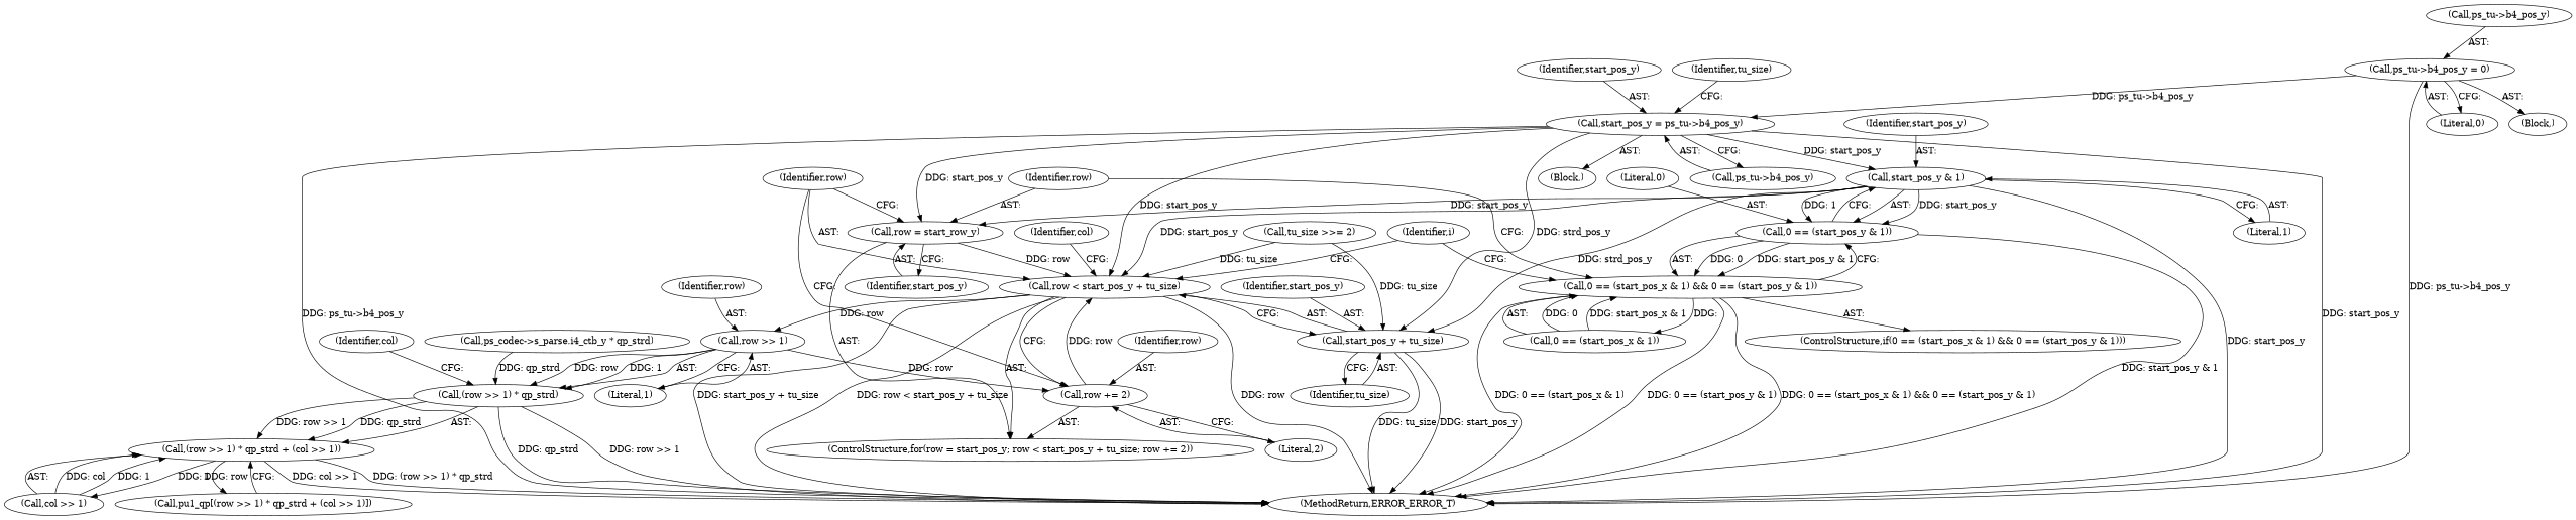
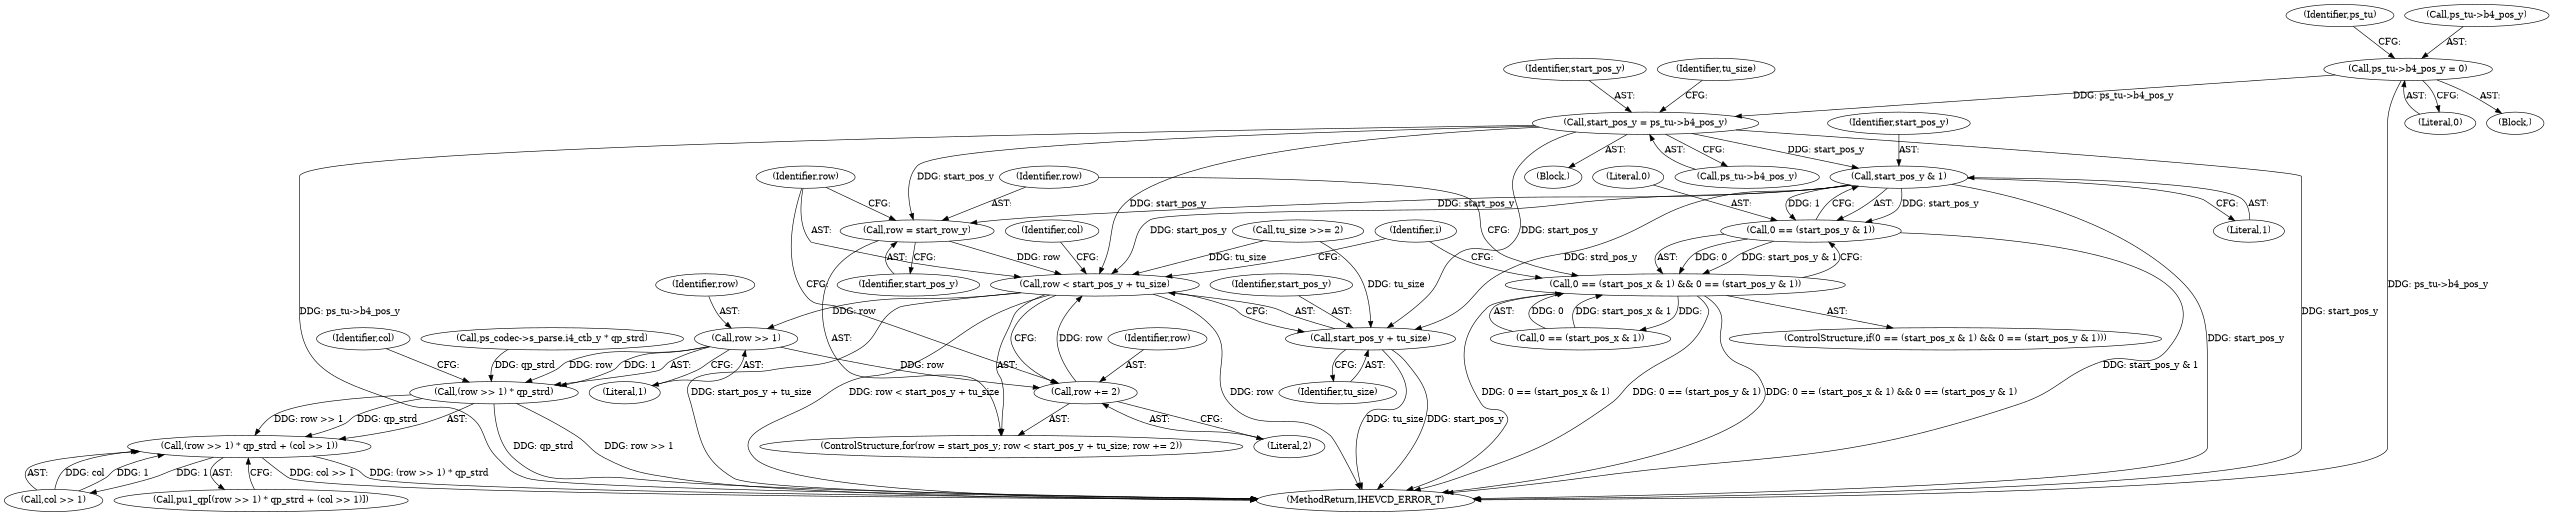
  digraph {
    n1 [label="(Call,ps_tu->b4_pos_y = 0)"]
    n2 [label="(Call,start_pos_y = ps_tu->b4_pos_y)"]
    n3 [label="(Block,)"]
-   n4 [label="(MethodReturn,ERROR_ERROR_T)"]
+   n4 [label="(MethodReturn,IHEVCD_ERROR_T)"]
    n5 [label="(Literal,0)"]
    n6 [label="(Call,start_pos_y & 1)"]
    n7 [label="(Call,row = start_row_y)"]
    n8 [label="(Call,row < start_pos_y + tu_size)"]
    n9 [label="(Call,start_pos_y + tu_size)"]
    n10 [label="(Block,)"]
    n11 [label="(Call,ps_tu->b4_pos_y)"]
    n12 [label="(Call,0 == (start_pos_y & 1))"]
    n13 [label="(Literal,1)"]
    n14 [label="(Identifier,start_pos_y)"]
    n15 [label="(ControlStructure,for(row = start_pos_y; row < start_pos_y + tu_size; row += 2))"]
    n16 [label="(Call,row += 2)"]
    n17 [label="(Call,row >> 1)"]
    n18 [label="(Identifier,tu_size)"]
    n19 [label="(Call,0 == (start_pos_x & 1) && 0 == (start_pos_y & 1))"]
    n20 [label="(ControlStructure,if(0 == (start_pos_x & 1) && 0 == (start_pos_y & 1)))"]
    n21 [label="(Call,0 == (start_pos_x & 1))"]
    n22 [label="(Literal,2)"]
    n23 [label="(Call,(row >> 1) * qp_strd)"]
    n24 [label="(Literal,1)"]
    n25 [label="(Call,(row >> 1) * qp_strd + (col >> 1))"]
    n26 [label="(Call,col >> 1)"]
    n27 [label="(Call,pu1_qp[(row >> 1) * qp_strd + (col >> 1)])"]
+   n28 [label="(Identifier,ps_tu)"]
    n29 [label="(Call,tu_size >>= 2)"]
    n30 [label="(Identifier,i)"]
    n31 [label="(Identifier,col)"]
    n32 [label="(Identifier,tu_size)"]
    n33 [label="(Identifier,start_pos_y)"]
    n34 [label="(Identifier,start_pos_y)"]
    n35 [label="(Identifier,row)"]
    n36 [label="(Identifier,row)"]
    n37 [label="(Call,ps_tu->b4_pos_y)"]
    n38 [label="(Identifier,row)"]
    n39 [label="(Identifier,row)"]
    n40 [label="(Identifier,col)"]
    n41 [label="(Call,ps_codec->s_parse.i4_ctb_y * qp_strd)"]
    n42 [label="(Identifier,start_pos_y)"]
    n43 [label="(Literal,0)"]
    n1 -> n2 [label="DDG: ps_tu->b4_pos_y"]
    n1 -> n3 [label="AST: "]
    n1 -> n4 [label="DDG: ps_tu->b4_pos_y"]
    n1 -> n5 [label="CFG: "]
    n2 -> n4 [label="DDG: start_pos_y"]
    n2 -> n4 [label="DDG: ps_tu->b4_pos_y"]
    n2 -> n6 [label="DDG: start_pos_y"]
    n2 -> n7 [label="DDG: start_pos_y"]
    n2 -> n8 [label="DDG: start_pos_y"]
-   n2 -> n9 [label="DDG: strd_pos_y"]
+   n2 -> n9 [label="DDG: start_pos_y"]
    n2 -> n10 [label="AST: "]
    n2 -> n11 [label="CFG: "]
    n5 -> n1 [label="AST: "]
    n6 -> n4 [label="DDG: start_pos_y"]
    n6 -> n7 [label="DDG: start_pos_y"]
    n6 -> n8 [label="DDG: start_pos_y"]
    n6 -> n9 [label="DDG: strd_pos_y"]
    n6 -> n12 [label="AST: "]
    n6 -> n12 [label="DDG: start_pos_y"]
    n6 -> n12 [label="DDG: 1"]
    n6 -> n13 [label="CFG: "]
    n7 -> n8 [label="DDG: row"]
    n7 -> n14 [label="CFG: "]
    n7 -> n15 [label="AST: "]
    n8 -> n4 [label="DDG: start_pos_y + tu_size"]
    n8 -> n4 [label="DDG: row < start_pos_y + tu_size"]
    n8 -> n4 [label="DDG: row"]
    n8 -> n9 [label="CFG: "]
    n8 -> n15 [label="AST: "]
    n8 -> n16 [label="CFG: "]
    n8 -> n17 [label="DDG: row"]
    n9 -> n4 [label="DDG: tu_size"]
    n9 -> n4 [label="DDG: start_pos_y"]
    n9 -> n8 [label="AST: "]
    n9 -> n18 [label="CFG: "]
    n11 -> n2 [label="AST: "]
    n12 -> n4 [label="DDG: start_pos_y & 1"]
    n12 -> n6 [label="CFG: "]
    n12 -> n19 [label="AST: "]
    n12 -> n19 [label="DDG: 0"]
    n12 -> n19 [label="DDG: start_pos_y & 1"]
    n13 -> n6 [label="AST: "]
    n14 -> n7 [label="AST: "]
    n16 -> n8 [label="DDG: row"]
    n16 -> n15 [label="AST: "]
    n16 -> n22 [label="CFG: "]
    n17 -> n16 [label="DDG: row"]
    n17 -> n23 [label="AST: "]
    n17 -> n23 [label="DDG: row"]
    n17 -> n23 [label="DDG: 1"]
    n17 -> n24 [label="CFG: "]
    n18 -> n9 [label="AST: "]
    n19 -> n4 [label="DDG: 0 == (start_pos_x & 1)"]
    n19 -> n4 [label="DDG: 0 == (start_pos_y & 1)"]
    n19 -> n4 [label="DDG: 0 == (start_pos_x & 1) && 0 == (start_pos_y & 1)"]
    n19 -> n12 [label="CFG: "]
    n19 -> n20 [label="AST: "]
    n19 -> n21 [label="DDG: "]
    n21 -> n19 [label="AST: "]
    n21 -> n19 [label="DDG: 0"]
    n21 -> n19 [label="DDG: start_pos_x & 1"]
    n22 -> n16 [label="AST: "]
    n23 -> n4 [label="DDG: row >> 1"]
    n23 -> n4 [label="DDG: qp_strd"]
    n23 -> n25 [label="AST: "]
    n23 -> n25 [label="DDG: row >> 1"]
    n23 -> n25 [label="DDG: qp_strd"]
    n24 -> n17 [label="AST: "]
    n25 -> n4 [label="DDG: col >> 1"]
    n25 -> n4 [label="DDG: (row >> 1) * qp_strd"]
    n25 -> n26 [label="DDG: 1"]
-   n25 -> n27 [label="DDG: row"]
+   n25 -> n27 [label="AST: "]
    n26 -> n25 [label="AST: "]
    n26 -> n25 [label="DDG: col"]
    n26 -> n25 [label="DDG: 1"]
    n27 -> n25 [label="CFG: "]
+   n28 -> n1 [label="CFG: "]
    n29 -> n8 [label="DDG: tu_size"]
    n29 -> n9 [label="DDG: tu_size"]
    n30 -> n8 [label="CFG: "]
    n30 -> n19 [label="CFG: "]
    n31 -> n8 [label="CFG: "]
    n32 -> n2 [label="CFG: "]
    n33 -> n2 [label="AST: "]
    n34 -> n9 [label="AST: "]
    n35 -> n16 [label="AST: "]
    n36 -> n17 [label="AST: "]
    n37 -> n1 [label="AST: "]
    n38 -> n7 [label="CFG: "]
    n38 -> n8 [label="AST: "]
    n38 -> n16 [label="CFG: "]
    n39 -> n7 [label="AST: "]
    n39 -> n19 [label="CFG: "]
    n40 -> n23 [label="CFG: "]
    n41 -> n23 [label="DDG: qp_strd"]
    n42 -> n6 [label="AST: "]
    n43 -> n12 [label="AST: "]
  }
